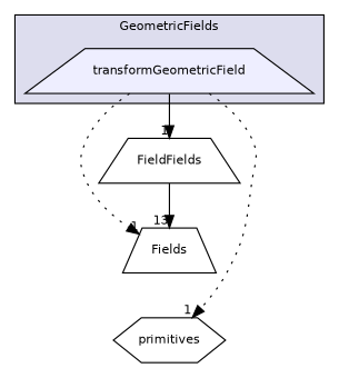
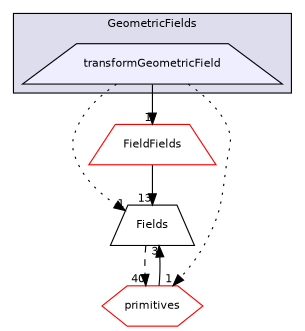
  digraph {
    compound=true
    node [fontname=Helvetica fontsize=10 shape=trapezium color=red]
    edge [headlabel=1 labeldistance=1.5 labelfontname=Helvetica labelfontsize=10 style=solid]
    n1 [fillcolor="#eeeeff" label=transformGeometricField pencolor=black style=filled color=""]
    n2 [color=black label=Fields]
-   n3 [color=black label=FieldFields]
-   n4 [color=black label=primitives shape=hexagon]
+   n3 [label=FieldFields]
+   n4 [label=primitives shape=hexagon]
    subgraph cluster_1 {
      bgcolor="#ddddee"
      fontname=Helvetica
      fontsize=10
      label=GeometricFields
      pencolor=black
      n1
    }
    n1 -> n2 [style=dotted]
    n1 -> n3
    n1 -> n4 [style=dotted]
+   n2 -> n4 [headlabel=40 style=dashed]
    n3 -> n2 [headlabel=13]
+   n4 -> n2 [headlabel=3]
  }
